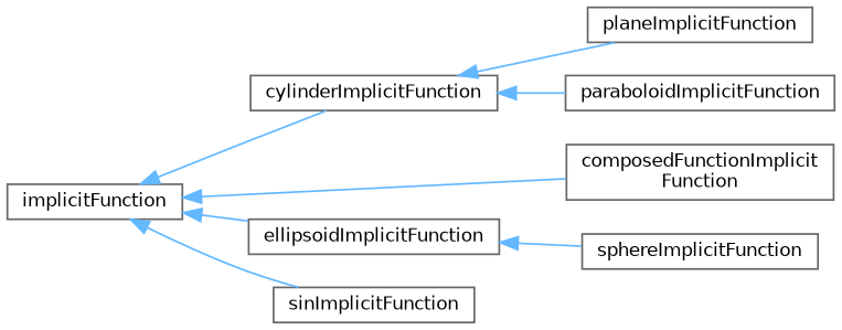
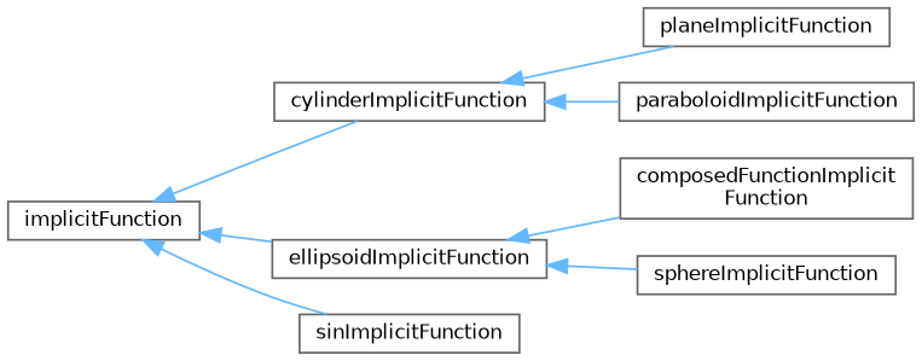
  digraph {
    rankdir=LR
    node [color=grey40 fillcolor=white fontname=Helvetica fontsize=10 shape=box style=filled]
    edge [color=steelblue1 dir=back fontname=Helvetica fontsize=10 labelfontname=Helvetica labelfontsize=10 style=solid]
    n1 [height=0.2 label=implicitFunction width=0.4]
    n2 [height=0.2 label="composedFunctionImplicit\lFunction" width=0.4]
    n3 [height=0.2 label=cylinderImplicitFunction width=0.4]
    n4 [height=0.2 label=ellipsoidImplicitFunction width=0.4]
    n5 [height=0.2 label=sinImplicitFunction width=0.4]
    n6 [height=0.2 label=paraboloidImplicitFunction width=0.4]
    n7 [height=0.2 label=planeImplicitFunction width=0.4]
    n8 [height=0.2 label=sphereImplicitFunction width=0.4]
-   n1 -> n2
+   n4 -> n2
    n1 -> n3
    n1 -> n4
    n1 -> n5
    n3 -> n6
    n3 -> n7
    n4 -> n8
  }
